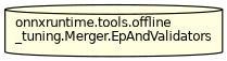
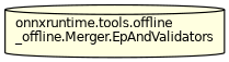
  digraph {
    rankdir=LR
-   n1 [color=black fillcolor=lightyellow fontname=Helvetica fontsize=10 height=0.2 label="onnxruntime.tools.offline\l_tuning.Merger.EpAndValidators" shape=cylinder style=filled width=0.4]
+   n1 [color=black fillcolor=lightyellow fontname=Helvetica fontsize=10 height=0.2 label="onnxruntime.tools.offline\l_offline.Merger.EpAndValidators" shape=cylinder style=filled width=0.4]
  }
